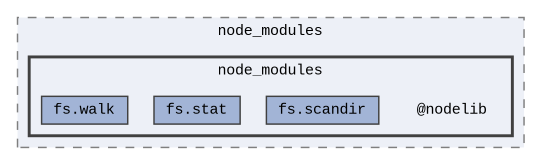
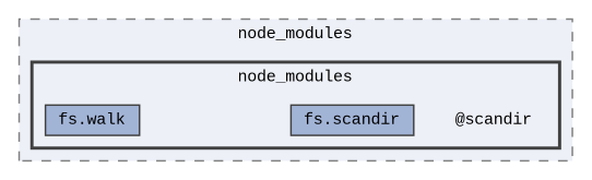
  digraph {
    compound=true
    fontname="Liberation Mono"
    node [fontname="Liberation Mono" fontsize=10 shape=box color=grey25 fillcolor="#a2b4d6" style=filled]
-   n1 [height=0.2 label="@nodelib" shape=plaintext width=0.4 color="" fillcolor="" style=""]
+   n1 [height=0.2 label="@scandir" shape=plaintext width=0.4 color="" fillcolor="" style=""]
    n2 [height=0.2 label="fs.scandir" width=0.4]
-   n3 [height=0.2 label="fs.stat" width=0.4]
    n4 [height=0.2 label="fs.walk" width=0.4]
    subgraph cluster_1 {
      bgcolor="#edf0f7"
      fontsize=10
      label=node_modules
      pencolor=grey50
      style="filled,dashed"
      subgraph cluster_2 {
        bgcolor="#edf0f7"
        fontsize=10
        pencolor=grey25
        style="filled,bold"
        n1
        n2
-       n3
        n4
      }
    }
  }
